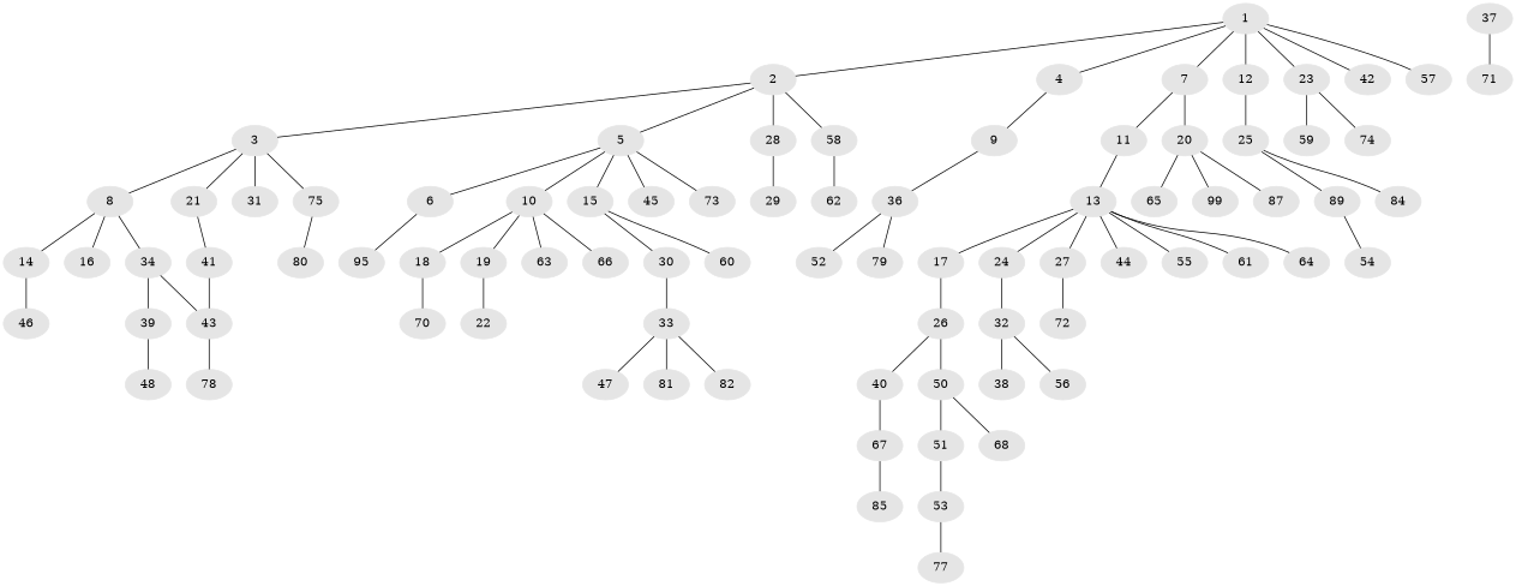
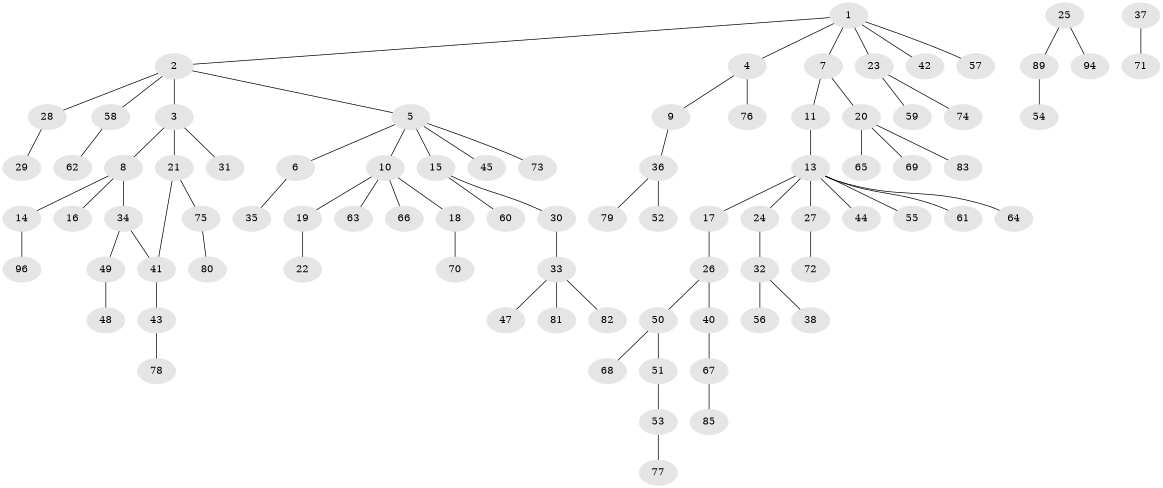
  graph {
    node [color=gray90 style=filled]
    1
    2
    4
    7
-   12
    23
    42
    57
    3
    5
    28
    58
    9
+   76
    11
    20
    25
    59
    74
    8
    21
    31
    6
    10
    15
    45
    73
    29
    62
    14
    16
    34
    75
    41
    36
-   35 [label=95]
+   35
    18
    19
    63
    66
    30
    60
    13
    65
-   69 [label=99]
-   83 [label=87]
-   46
-   39
+   69
+   83
+   46 [label=96]
+   39 [label=49]
    52
    79
    70
    22
    17
    24
    27
    44
    55
    61
    64
    n60 [label=89]
-   84
+   84 [label=94]
    26
    32
    72
    33
    40
    50
    37
    71
    80
    38
    56
    54
    67
    51
    68
    47
    81
    82
    48
    43
    85
    78
    53
    77
    1 -- 2
    1 -- 4
    1 -- 7
-   1 -- 12
    1 -- 23
    1 -- 42
    1 -- 57
    2 -- 3
    2 -- 5
    2 -- 28
    2 -- 58
    4 -- 9
+   4 -- 76
    7 -- 11
    7 -- 20
-   12 -- 25
    23 -- 59
    23 -- 74
    3 -- 8
    3 -- 21
    3 -- 31
    5 -- 6
    5 -- 10
    5 -- 15
    5 -- 45
    5 -- 73
    28 -- 29
    58 -- 62
    9 -- 36
    11 -- 13
    20 -- 65
    20 -- 69
    20 -- 83
    25 -- n60
    25 -- 84
    8 -- 14
    8 -- 16
    8 -- 34
-   3 -- 75
+   21 -- 75
    21 -- 41
    6 -- 35
    10 -- 18
    10 -- 19
    10 -- 63
    10 -- 66
    15 -- 30
    15 -- 60
    14 -- 46
-   34 -- 43
+   34 -- 41
    34 -- 39
    75 -- 80
    41 -- 43
    36 -- 52
    36 -- 79
    18 -- 70
    19 -- 22
    30 -- 33
    13 -- 17
    13 -- 24
    13 -- 27
    13 -- 44
    13 -- 55
    13 -- 61
    13 -- 64
    39 -- 48
    17 -- 26
    24 -- 32
    27 -- 72
    n60 -- 54
    26 -- 40
    26 -- 50
    32 -- 38
    32 -- 56
    33 -- 47
    33 -- 81
    33 -- 82
    40 -- 67
    50 -- 51
    50 -- 68
    37 -- 71
    67 -- 85
    51 -- 53
    43 -- 78
    53 -- 77
  }
